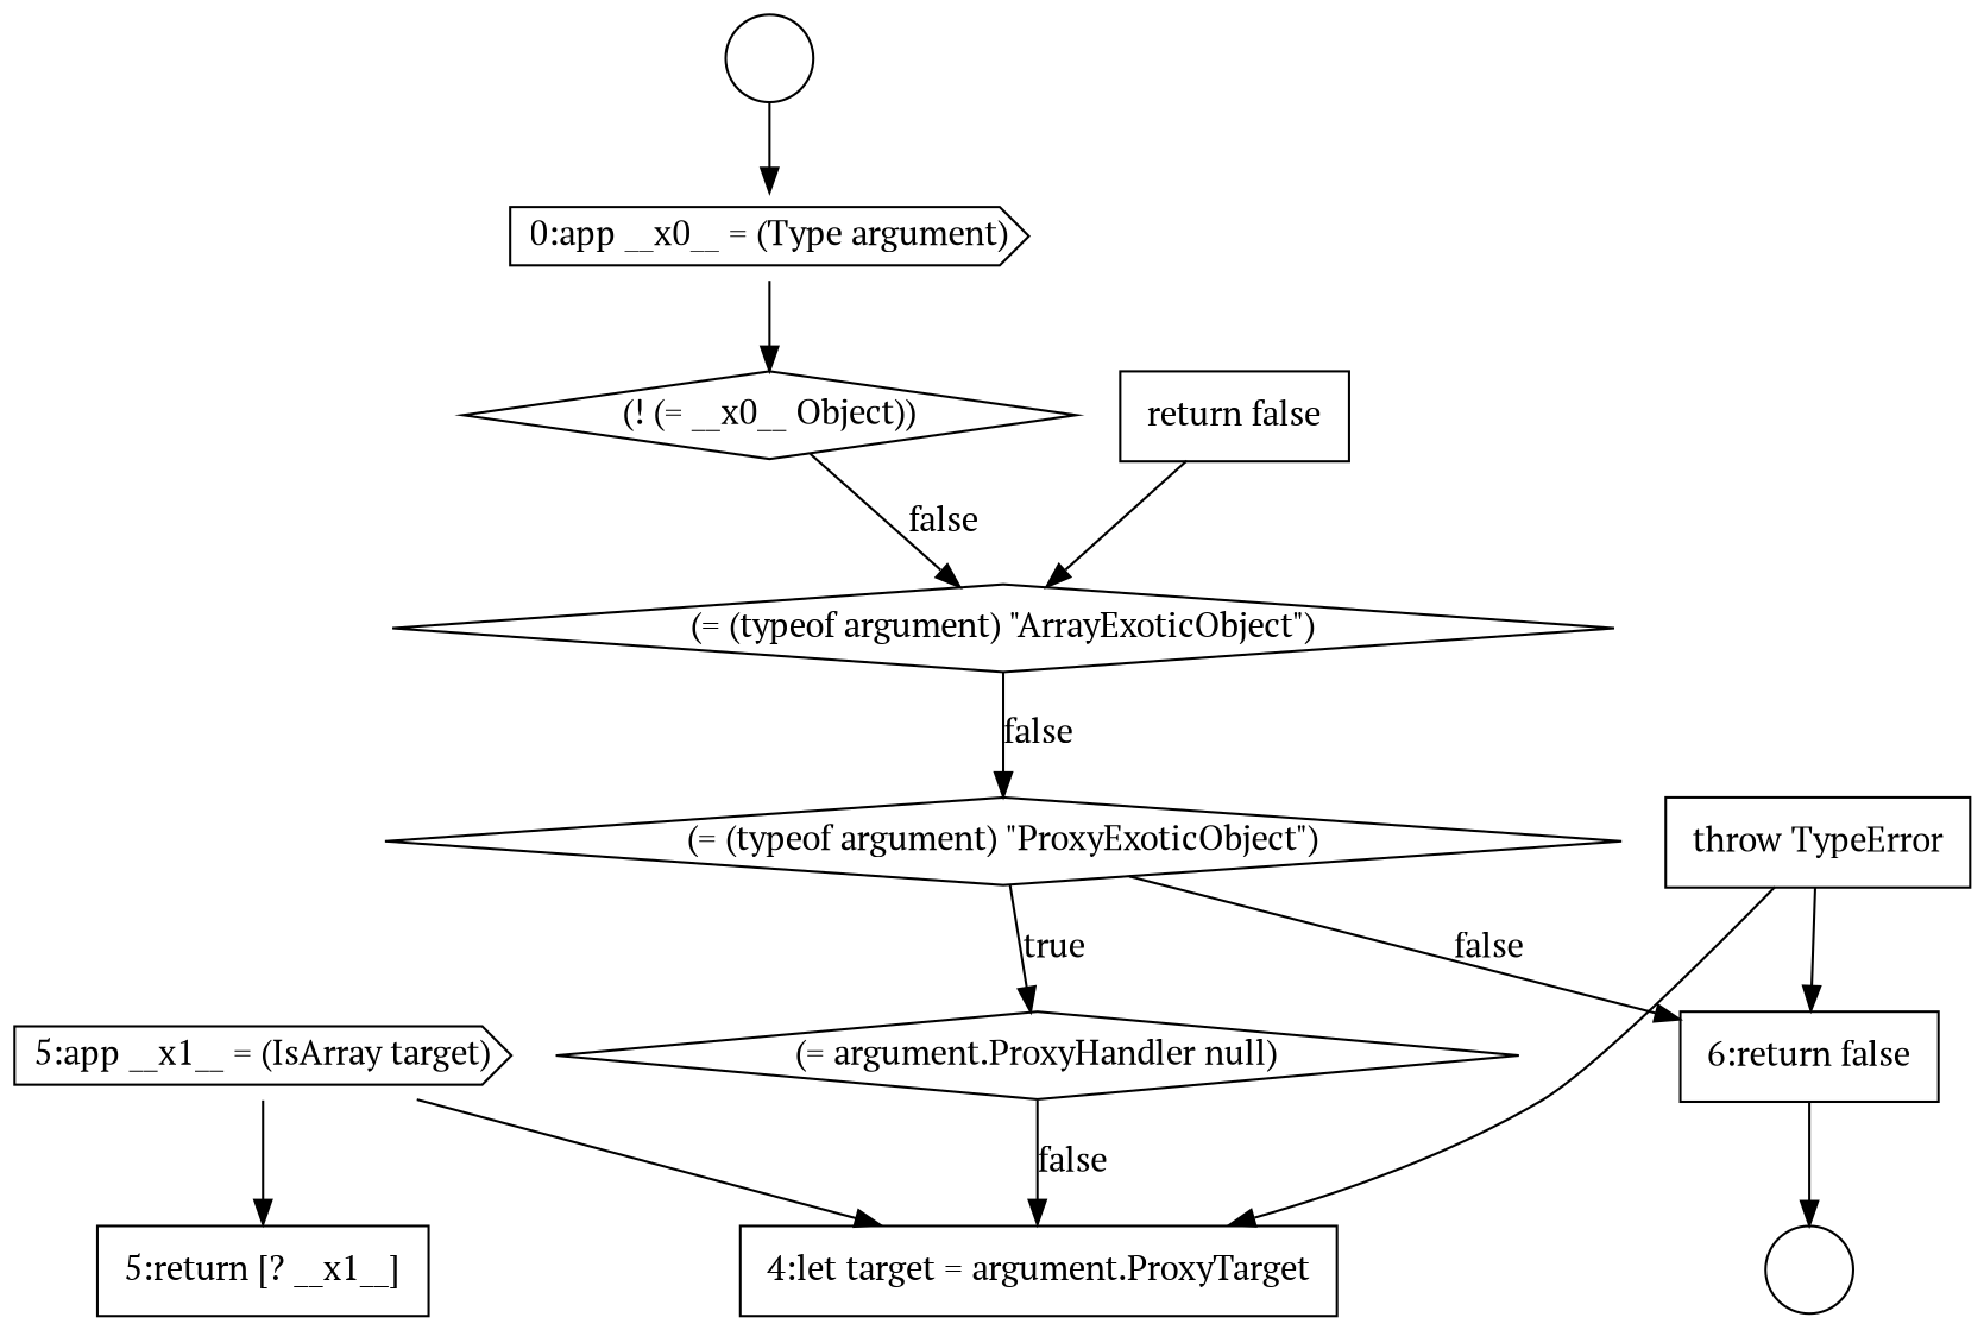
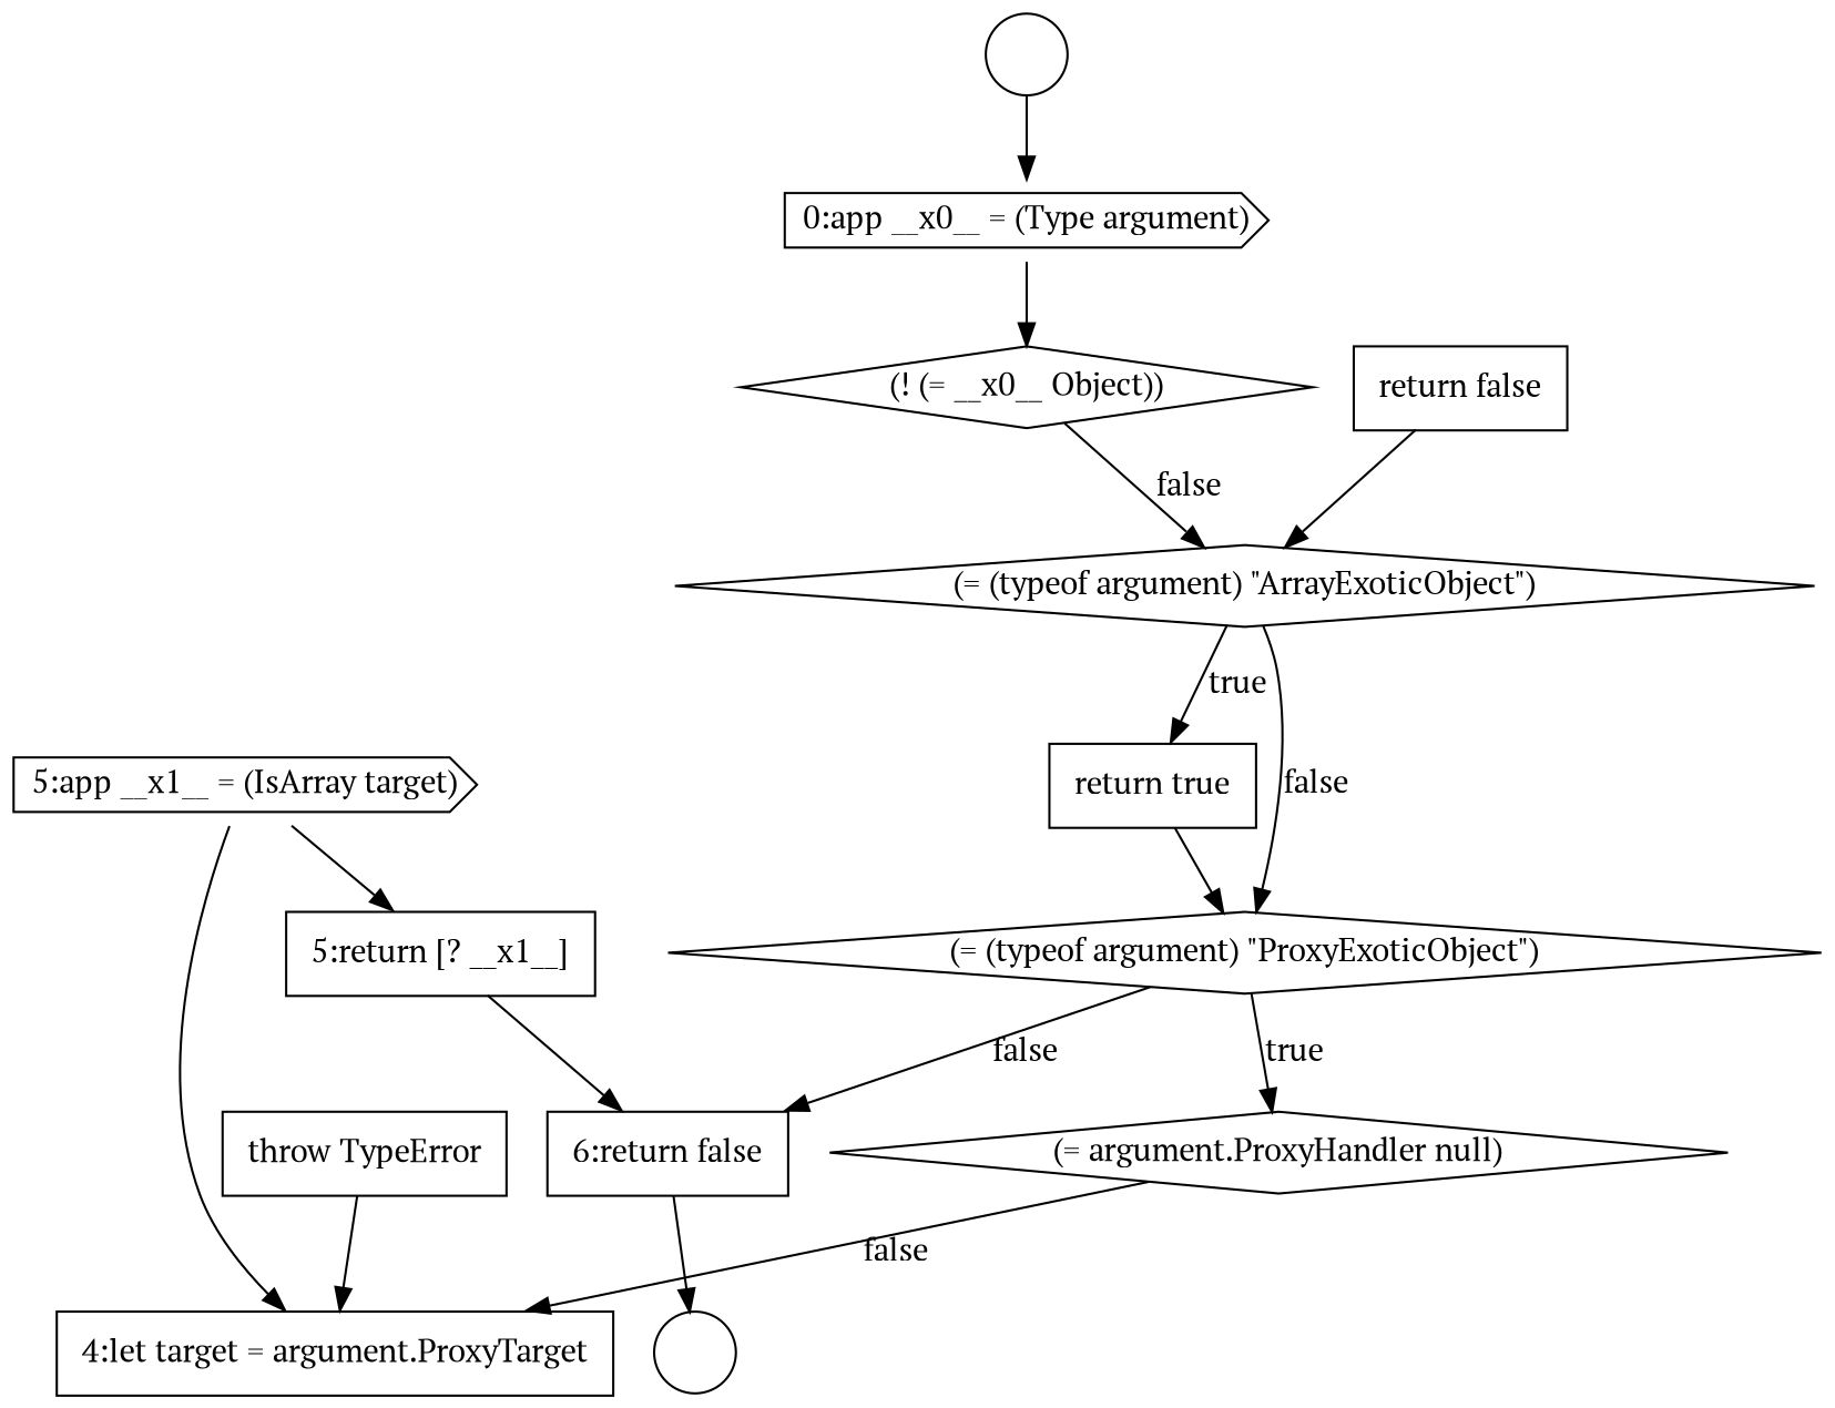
  digraph {
    fontname="PT Serif"
    node [color=black fillcolor=white fontname="PT Serif" shape=none style=filled]
    edge [color=black fontname="PT Serif"]
    n1 [label=<<font color="black">     <table border="0" cellborder="1" cellspacing="0" cellpadding="10">       <tr><td align="left">5:return [? __x1__]</td></tr>     </table>   </font>> margin=0]
    n2 [label=<<font color="black">     <table border="0" cellborder="1" cellspacing="0" cellpadding="10">       <tr><td align="left">6:return false</td></tr>     </table>   </font>> margin=0]
    n3 [label=" " shape=circle]
    n4 [label=<<font color="black">(= argument.ProxyHandler null)</font>> shape=diamond]
    n5 [label=<<font color="black">     <table border="0" cellborder="1" cellspacing="0" cellpadding="10">       <tr><td align="left">4:let target = argument.ProxyTarget</td></tr>     </table>   </font>> margin=0]
    n6 [label=<<font color="black">     <table border="0" cellborder="1" cellspacing="0" cellpadding="10">       <tr><td align="left">throw TypeError</td></tr>     </table>   </font>> margin=0]
    n7 [label=<<font color="black">5:app __x1__ = (IsArray target)</font>> shape=cds]
    n8 [label=<<font color="black">(= (typeof argument) &quot;ProxyExoticObject&quot;)</font>> shape=diamond]
    n9 [label=<<font color="black">0:app __x0__ = (Type argument)</font>> shape=cds]
    n10 [label=<<font color="black">(! (= __x0__ Object))</font>> shape=diamond]
    n11 [label=<<font color="black">(= (typeof argument) &quot;ArrayExoticObject&quot;)</font>> shape=diamond]
+   n12 [label=<<font color="black">     <table border="0" cellborder="1" cellspacing="0" cellpadding="10">       <tr><td align="left">return true</td></tr>     </table>   </font>> margin=0]
    n13 [label=<<font color="black">     <table border="0" cellborder="1" cellspacing="0" cellpadding="10">       <tr><td align="left">return false</td></tr>     </table>   </font>> margin=0]
    n14 [label=" " shape=circle]
-   n6 -> n2
+   n1 -> n2
    n2 -> n3
    n4 -> n5 [label=<<font color="black">false</font>>]
    n6 -> n5
    n7 -> n1
    n7 -> n5
    n8 -> n2 [label=<<font color="black">false</font>>]
    n8 -> n4 [label=<<font color="black">true</font>>]
    n9 -> n10
    n10 -> n11 [label=<<font color="black">false</font>>]
    n11 -> n8 [label=<<font color="black">false</font>>]
+   n11 -> n12 [label=<<font color="black">true</font>>]
+   n12 -> n8
    n13 -> n11
    n14 -> n9
  }
